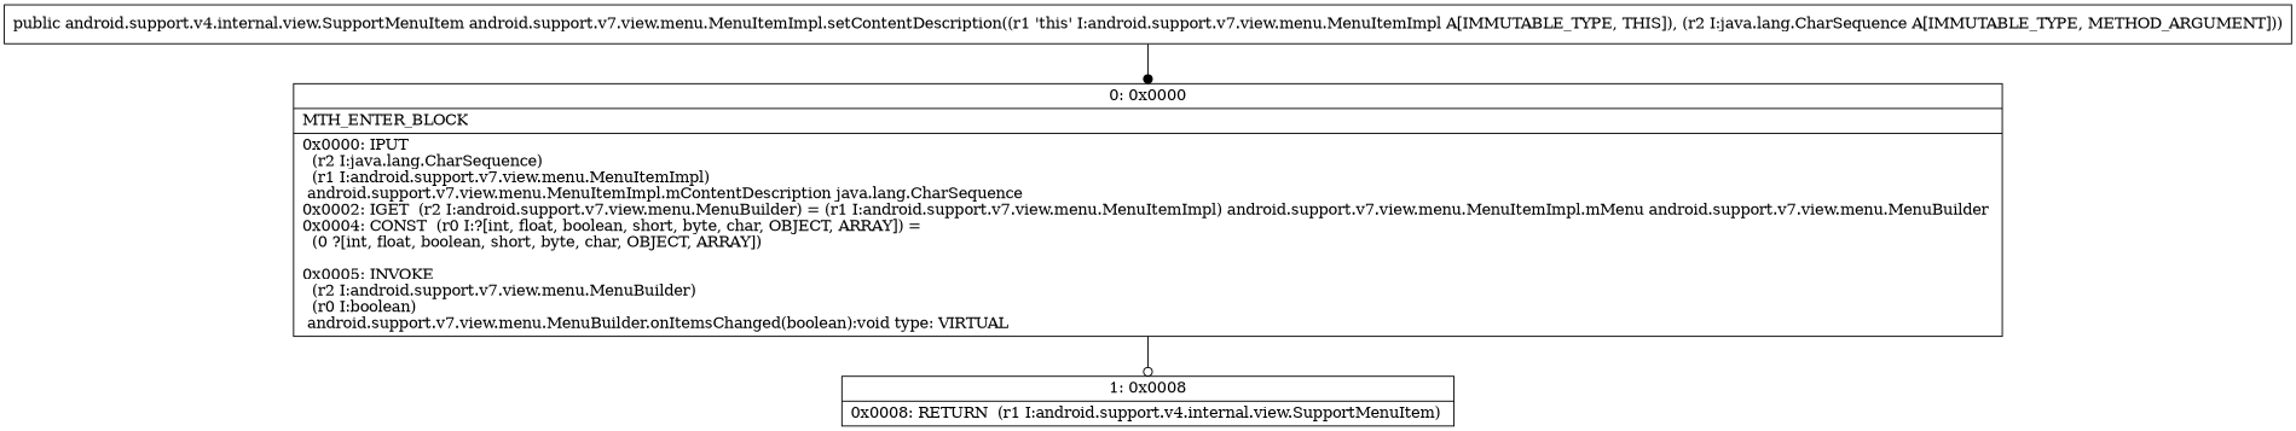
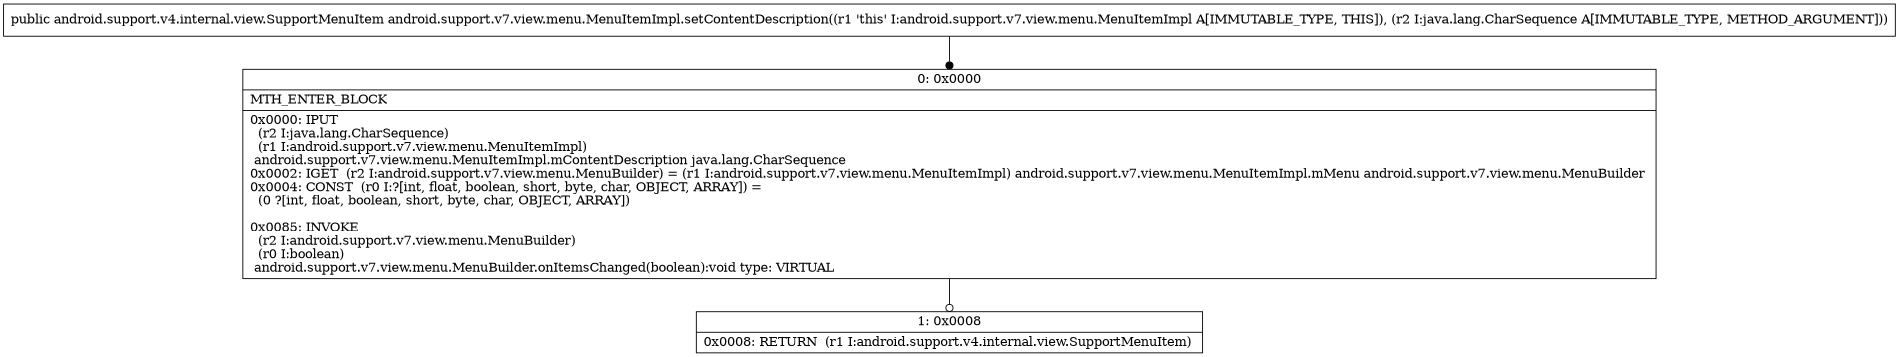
  digraph {
    node [shape=record]
-   n1 [label="{0\:\ 0x0000|MTH_ENTER_BLOCK\l|0x0000: IPUT  \l  (r2 I:java.lang.CharSequence)\l  (r1 I:android.support.v7.view.menu.MenuItemImpl)\l android.support.v7.view.menu.MenuItemImpl.mContentDescription java.lang.CharSequence \l0x0002: IGET  (r2 I:android.support.v7.view.menu.MenuBuilder) = (r1 I:android.support.v7.view.menu.MenuItemImpl) android.support.v7.view.menu.MenuItemImpl.mMenu android.support.v7.view.menu.MenuBuilder \l0x0004: CONST  (r0 I:?[int, float, boolean, short, byte, char, OBJECT, ARRAY]) = \l  (0 ?[int, float, boolean, short, byte, char, OBJECT, ARRAY])\l \l0x0005: INVOKE  \l  (r2 I:android.support.v7.view.menu.MenuBuilder)\l  (r0 I:boolean)\l android.support.v7.view.menu.MenuBuilder.onItemsChanged(boolean):void type: VIRTUAL \l}"]
+   n1 [label="{0\:\ 0x0000|MTH_ENTER_BLOCK\l|0x0000: IPUT  \l  (r2 I:java.lang.CharSequence)\l  (r1 I:android.support.v7.view.menu.MenuItemImpl)\l android.support.v7.view.menu.MenuItemImpl.mContentDescription java.lang.CharSequence \l0x0002: IGET  (r2 I:android.support.v7.view.menu.MenuBuilder) = (r1 I:android.support.v7.view.menu.MenuItemImpl) android.support.v7.view.menu.MenuItemImpl.mMenu android.support.v7.view.menu.MenuBuilder \l0x0004: CONST  (r0 I:?[int, float, boolean, short, byte, char, OBJECT, ARRAY]) = \l  (0 ?[int, float, boolean, short, byte, char, OBJECT, ARRAY])\l \l0x0085: INVOKE  \l  (r2 I:android.support.v7.view.menu.MenuBuilder)\l  (r0 I:boolean)\l android.support.v7.view.menu.MenuBuilder.onItemsChanged(boolean):void type: VIRTUAL \l}"]
    n2 [label="{1\:\ 0x0008|0x0008: RETURN  (r1 I:android.support.v4.internal.view.SupportMenuItem) \l}"]
    n3 [label="{public android.support.v4.internal.view.SupportMenuItem android.support.v7.view.menu.MenuItemImpl.setContentDescription((r1 'this' I:android.support.v7.view.menu.MenuItemImpl A[IMMUTABLE_TYPE, THIS]), (r2 I:java.lang.CharSequence A[IMMUTABLE_TYPE, METHOD_ARGUMENT])) }"]
    n1 -> n2 [arrowhead=odot]
    n3 -> n1 [arrowhead=dot]
  }
